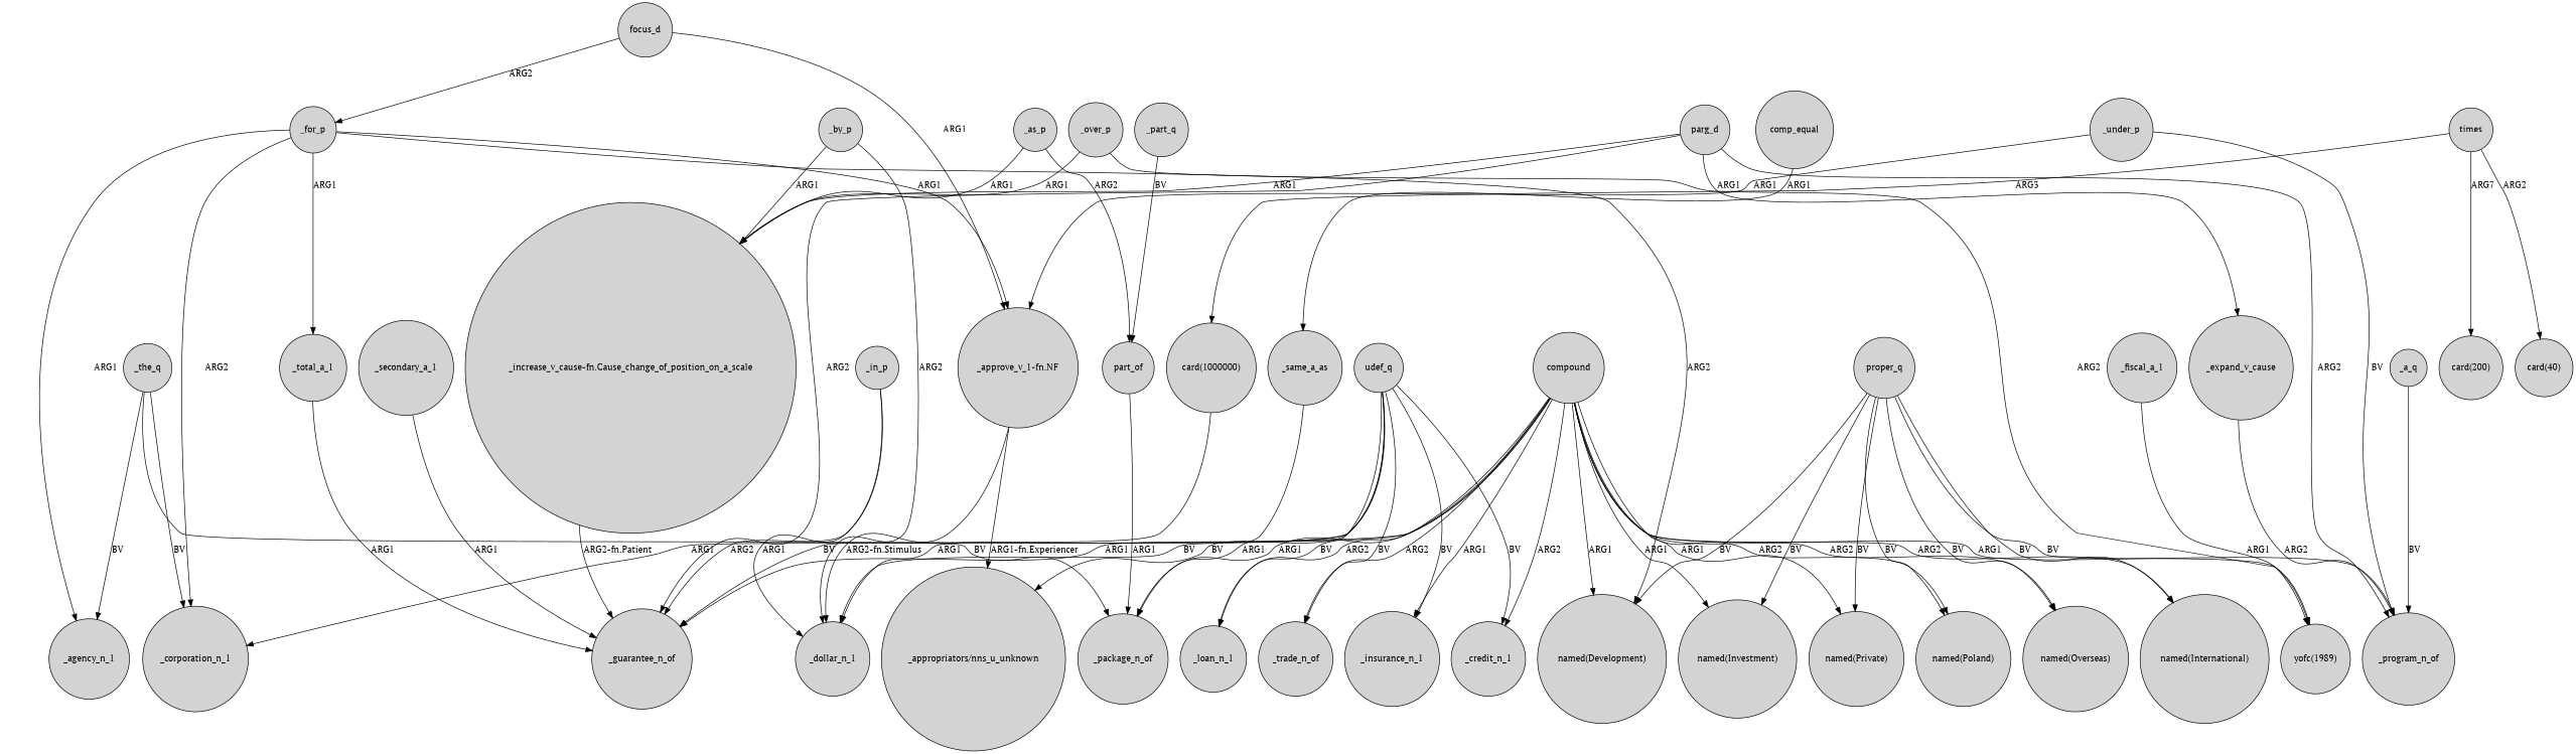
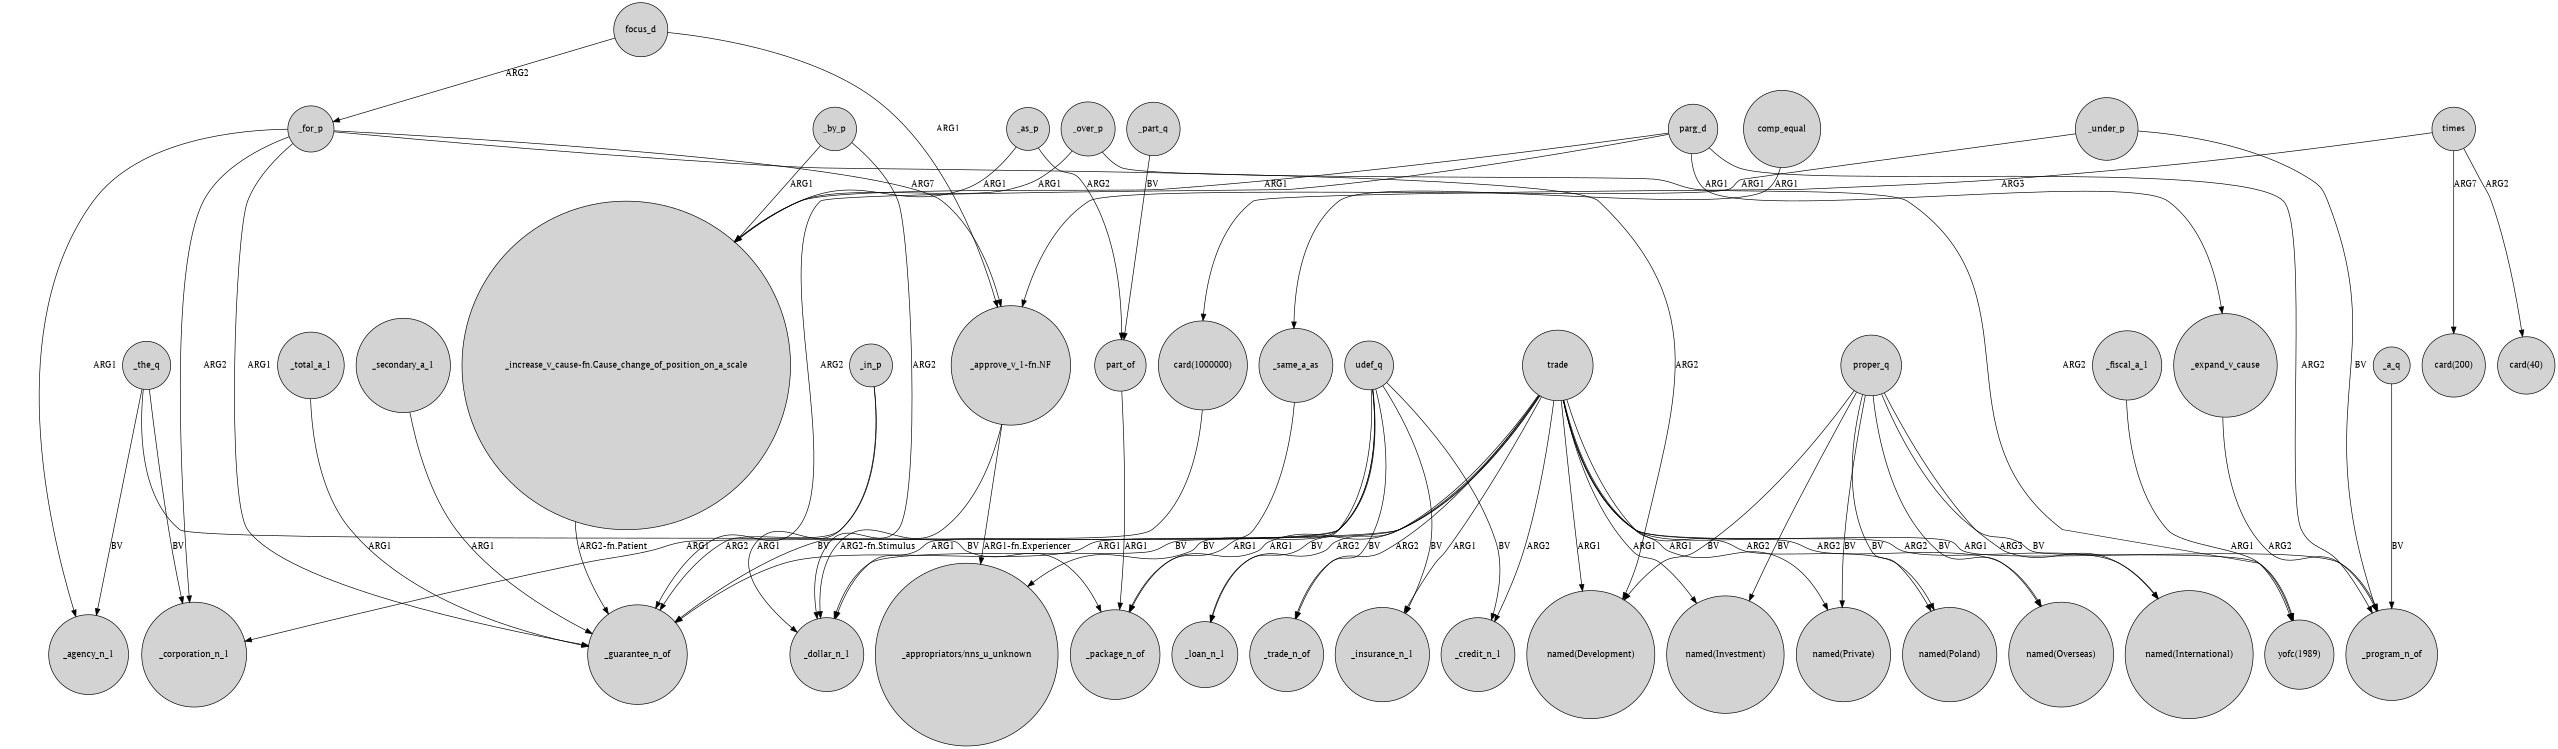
  digraph {
    fontname="PT Serif"
    node [fontname="PT Serif" shape=circle style=filled]
    edge [fontname="PT Serif"]
    proper_q
    "named(Overseas)"
    "named(Development)"
    "yofc(1989)"
    "named(Poland)"
    "named(Private)"
    "named(International)"
    "named(Investment)"
    _for_p
    "_approve_v_1-fn.NF"
    _agency_n_1
    _guarantee_n_of
    _corporation_n_1
    _dollar_n_1
    "_appropriators/nns_u_unknown"
    _the_q
    _package_n_of
    "card(1000000)"
-   compound
+   compound [label=trade]
    _insurance_n_1
    _trade_n_of
    _credit_n_1
    _loan_n_1
    _program_n_of
    udef_q
    "_increase_v_cause-fn.Cause_change_of_position_on_a_scale"
    _secondary_a_1
    times
    "card(40)"
    "card(200)"
    _as_p
    part_of
    _expand_v_cause
    parg_d
    _over_p
    _under_p
    focus_d
    _part_q
    _by_p
    comp_equal
    _same_a_as
    _fiscal_a_1
    _a_q
    _in_p
    _total_a_1
    proper_q -> "named(Overseas)" [label=BV]
    proper_q -> "named(Development)" [label=BV]
    proper_q -> "yofc(1989)" [label=BV]
    proper_q -> "named(Poland)" [label=BV]
    proper_q -> "named(Private)" [label=BV]
-   proper_q -> "named(International)" [label=BV]
+   proper_q -> "named(International)" [label=ARG3]
    proper_q -> "named(Investment)" [label=BV]
    _for_p -> "named(Development)" [label=ARG2]
-   _for_p -> "_approve_v_1-fn.NF" [label=ARG1]
+   _for_p -> "_approve_v_1-fn.NF" [label=ARG7]
    _for_p -> _agency_n_1 [label=ARG1]
-   _for_p -> _total_a_1 [label=ARG1]
+   _for_p -> _guarantee_n_of [label=ARG1]
    _for_p -> _corporation_n_1 [label=ARG2]
    "_approve_v_1-fn.NF" -> _dollar_n_1 [label="ARG2-fn.Stimulus"]
    "_approve_v_1-fn.NF" -> "_appropriators/nns_u_unknown" [label="ARG1-fn.Experiencer"]
    _the_q -> _agency_n_1 [label=BV]
    _the_q -> _corporation_n_1 [label=BV]
    _the_q -> _package_n_of [label=BV]
    "card(1000000)" -> _dollar_n_1 [label=ARG1]
    compound -> "named(Overseas)" [label=ARG2]
    compound -> "named(Development)" [label=ARG1]
    compound -> "named(Poland)" [label=ARG2]
    compound -> "named(Private)" [label=ARG1]
    compound -> "named(International)" [label=ARG2]
    compound -> "named(Investment)" [label=ARG1]
    compound -> _guarantee_n_of [label=ARG1]
    compound -> _corporation_n_1 [label=ARG1]
    compound -> _package_n_of [label=ARG1]
    compound -> _insurance_n_1 [label=ARG1]
    compound -> _trade_n_of [label=ARG2]
    compound -> _credit_n_1 [label=ARG2]
    compound -> _loan_n_1 [label=ARG2]
    compound -> _program_n_of [label=ARG1]
    udef_q -> _guarantee_n_of [label=BV]
    udef_q -> _dollar_n_1 [label=BV]
    udef_q -> "_appropriators/nns_u_unknown" [label=BV]
    udef_q -> _insurance_n_1 [label=BV]
    udef_q -> _trade_n_of [label=BV]
    udef_q -> _credit_n_1 [label=BV]
    udef_q -> _loan_n_1 [label=BV]
    "_increase_v_cause-fn.Cause_change_of_position_on_a_scale" -> _guarantee_n_of [label="ARG2-fn.Patient"]
    _secondary_a_1 -> _guarantee_n_of [label=ARG1]
    times -> "card(1000000)" [label=ARG3]
    times -> "card(40)" [label=ARG2]
    times -> "card(200)" [label=ARG7]
    _as_p -> "_increase_v_cause-fn.Cause_change_of_position_on_a_scale" [label=ARG1]
    _as_p -> part_of [label=ARG2]
    part_of -> _package_n_of [label=ARG1]
    _expand_v_cause -> _program_n_of [label=ARG2]
    parg_d -> _guarantee_n_of [label=ARG2]
    parg_d -> _program_n_of [label=ARG2]
    parg_d -> "_increase_v_cause-fn.Cause_change_of_position_on_a_scale" [label=ARG1]
    parg_d -> _expand_v_cause [label=ARG1]
    _over_p -> "yofc(1989)" [label=ARG2]
    _over_p -> "_increase_v_cause-fn.Cause_change_of_position_on_a_scale" [label=ARG1]
    _under_p -> "_approve_v_1-fn.NF" [label=ARG1]
    _under_p -> _program_n_of [label=BV]
    focus_d -> _for_p [label=ARG2]
    focus_d -> "_approve_v_1-fn.NF" [label=ARG1]
    _part_q -> part_of [label=BV]
    _by_p -> _dollar_n_1 [label=ARG2]
    _by_p -> "_increase_v_cause-fn.Cause_change_of_position_on_a_scale" [label=ARG1]
    comp_equal -> _same_a_as [label=ARG1]
    _same_a_as -> _package_n_of [label=ARG1]
    _fiscal_a_1 -> "yofc(1989)" [label=ARG1]
    _a_q -> _program_n_of [label=BV]
    _in_p -> _guarantee_n_of [label=ARG2]
    _in_p -> _dollar_n_1 [label=ARG1]
    _total_a_1 -> _guarantee_n_of [label=ARG1]
  }
